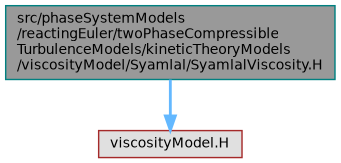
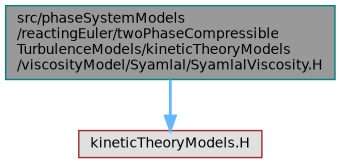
  digraph {
    node [fontname=Helvetica fontsize=10 shape=box style=filled]
    n1 [color=teal fillcolor=grey60 fontcolor=black height=0.2 label="src/phaseSystemModels\l/reactingEuler/twoPhaseCompressible\lTurbulenceModels/kineticTheoryModels\l/viscosityModel/Syamlal/SyamlalViscosity.H" width=0.4]
-   n2 [color=brown fillcolor="#E0E0E0" height=0.2 label="viscosityModel.H" width=0.4]
+   n2 [color=brown fillcolor="#E0E0E0" height=0.2 label="kineticTheoryModels.H" width=0.4]
    n1 -> n2 [color=steelblue1 fontname=Helvetica fontsize=10 labelfontname=Helvetica labelfontsize=10 style=bold]
  }
